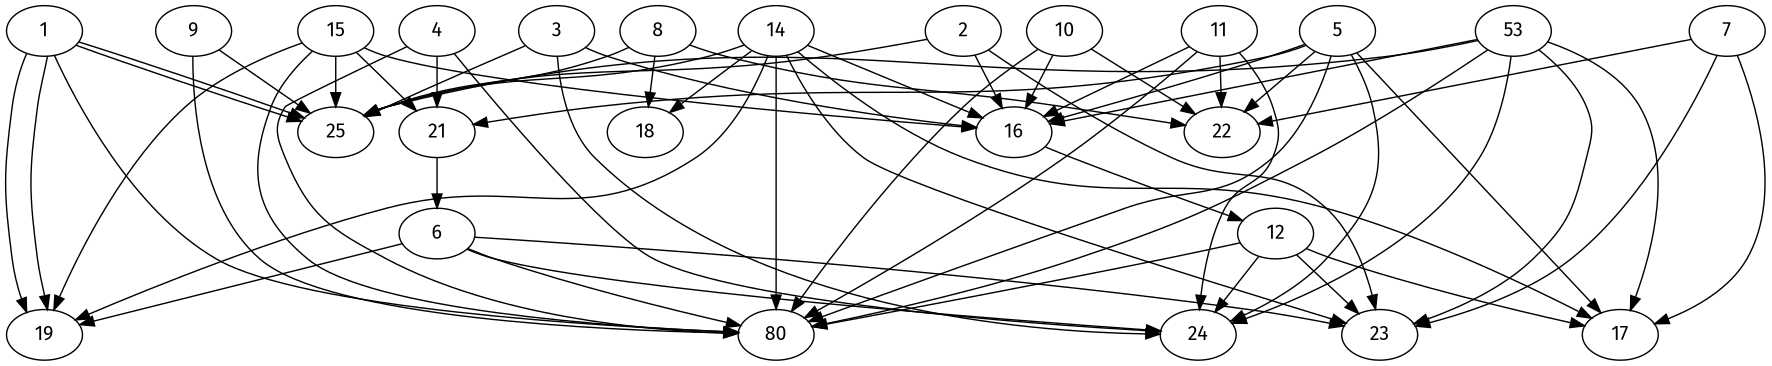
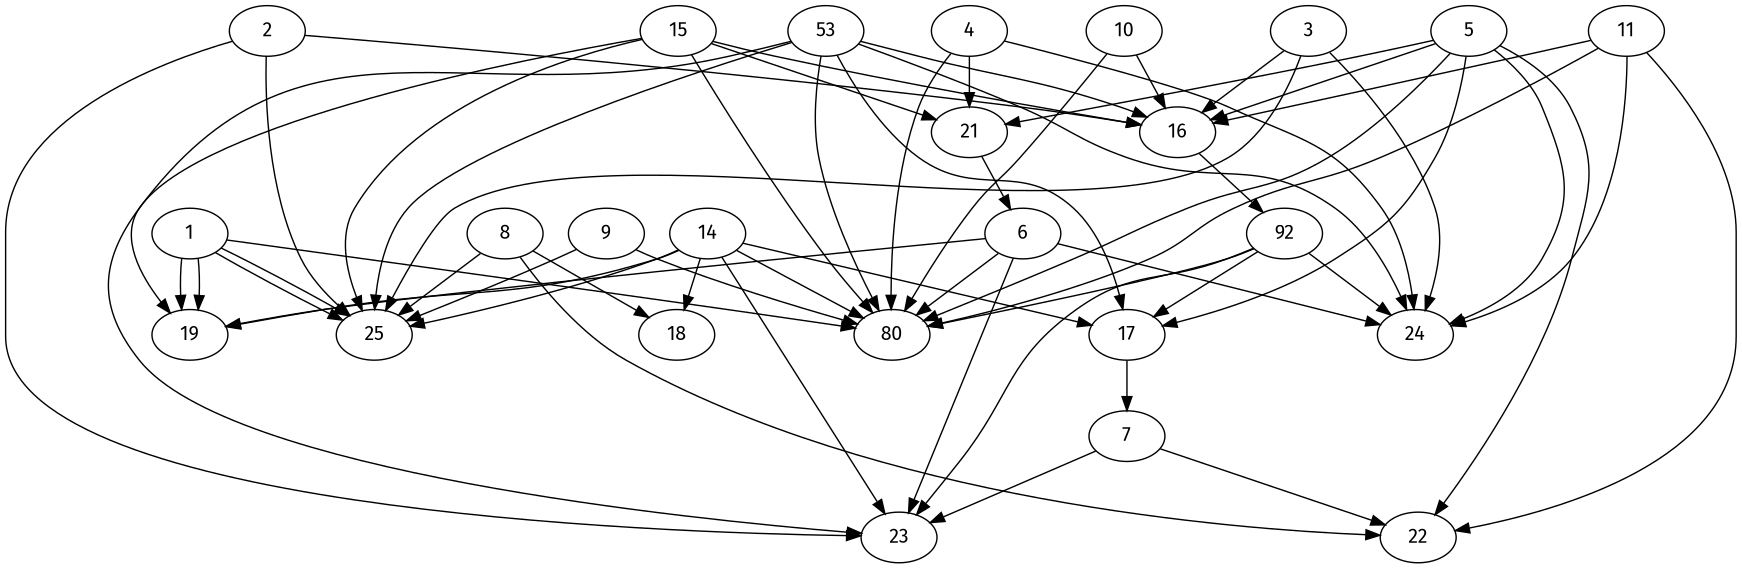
  digraph {
    fontname="Fira Sans"
    node [alpha=0.17 fontname="Fira Sans"]
    edge [fontname="Fira Sans"]
    1 [alpha=0.01 expect_size=21832704]
    19 [expect_size=35887104]
    n3 [alpha=0.14 expect_size=8233984 label=80]
    25 [alpha=0.00 expect_size=13371392]
    2 [alpha=0.05 expect_size=49761280]
    16 [alpha=0.11 expect_size=19731456]
    23 [alpha=0.18 expect_size=21666816]
-   12 [alpha=0.20 expect_size=8420352]
+   12 [alpha=0.20 expect_size=8420352 label=92]
    3 [alpha=0.18 expect_size=44560384]
    24 [alpha=0.09 expect_size=16525312]
    4 [alpha=0.06 expect_size=33718272]
    21 [expect_size=45093888]
    6 [expect_size=43294720]
    5 [alpha=0.16 expect_size=51989504]
    17 [alpha=0.03 expect_size=13453312]
    22 [alpha=0.19 expect_size=22516736]
    7 [alpha=0.15 expect_size=48886784]
    8 [alpha=0.15 expect_size=39622656]
    18 [alpha=0.00 expect_size=48720896]
    9 [alpha=0.08 expect_size=36988928]
    10 [alpha=0.16 expect_size=38841344]
    11 [alpha=0.10 expect_size=52219904]
    n23 [alpha=0.18 expect_size=20474880 label=53]
    14 [alpha=0.19 expect_size=14701568]
    15 [alpha=0.03 expect_size=29725696]
    1 -> 19
    1 -> 19
    1 -> n3
    1 -> 25
    1 -> 25
    2 -> 25
    2 -> 16
    2 -> 23
    16 -> 12
    12 -> n3
    12 -> 23
    12 -> 24
    12 -> 17
    3 -> 25
    3 -> 16
    3 -> 24
    4 -> n3
    4 -> 24
    4 -> 21
    21 -> 6
    6 -> 19
    6 -> n3
    6 -> 23
    6 -> 24
    5 -> n3
    5 -> 16
    5 -> 24
    5 -> 21
    5 -> 17
    5 -> 22
    7 -> 23
-   7 -> 17
+   17 -> 7
    7 -> 22
    8 -> 25
    8 -> 22
    8 -> 18
    9 -> n3
    9 -> 25
    10 -> n3
    10 -> 16
-   10 -> 22
    11 -> n3
    11 -> 16
    11 -> 24
    11 -> 22
    n23 -> n3
    n23 -> 25
    n23 -> 16
    n23 -> 23
    n23 -> 24
    n23 -> 17
    14 -> 19
    14 -> n3
    14 -> 25
-   14 -> 16
    14 -> 23
    14 -> 17
    14 -> 18
    15 -> 19
    15 -> n3
    15 -> 25
    15 -> 16
    15 -> 21
  }
